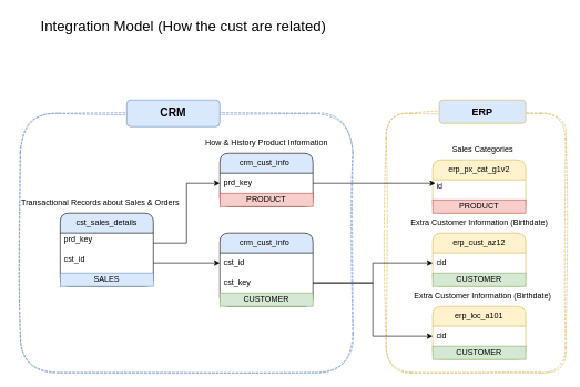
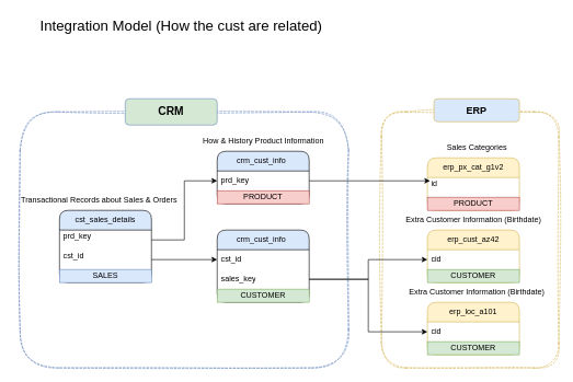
  <mxCell id="0" />
  <mxCell id="1" parent="0" />
  <mxCell id="2" value="" style="rounded=1;whiteSpace=wrap;html=1;strokeColor=#d6b656;align=center;verticalAlign=middle;fontFamily=Helvetica;fontSize=12;fontStyle=0;horizontal=1;fillColor=none;shadow=0;sketch=1;curveFitting=1;jiggle=2;dashed=1;arcSize=14;" parent="1" vertex="1"><mxGeometry x="580" y="170" width="270" height="390" as="geometry" /></mxCell>
  <mxCell id="3" value="" style="rounded=1;whiteSpace=wrap;html=1;strokeColor=#6c8ebf;align=center;verticalAlign=middle;fontFamily=Helvetica;fontSize=12;fontStyle=0;horizontal=1;fillColor=none;glass=1;sketch=1;curveFitting=1;jiggle=2;dashed=1;" parent="1" vertex="1"><mxGeometry x="30" y="170" width="500" height="390" as="geometry" /></mxCell>
  <mxCell id="4" value="&lt;font style=&quot;font-size: 22px;&quot;&gt;Integration Model (How the cust are related)&lt;/font&gt;" style="text;html=1;align=center;verticalAlign=middle;resizable=0;points=[];autosize=1;strokeColor=none;fillColor=none;" parent="1" vertex="1"><mxGeometry x="40" y="20" width="470" height="40" as="geometry" /></mxCell>
  <mxCell id="5" value="crm_cust_info&lt;span style=&quot;white-space: pre;&quot;&gt;&#09;&lt;/span&gt;" style="swimlane;fontStyle=0;childLayout=stackLayout;horizontal=1;startSize=30;horizontalStack=0;resizeParent=1;resizeParentMax=0;resizeLast=0;collapsible=1;marginBottom=0;whiteSpace=wrap;html=1;strokeColor=default;rounded=1;glass=0;shadow=0;swimlaneLine=1;fillColor=#dae8fc;" parent="1" vertex="1"><mxGeometry x="330" y="350" width="140" height="110" as="geometry" /></mxCell>
  <mxCell id="6" value="cst_id" style="text;strokeColor=none;fillColor=none;align=left;verticalAlign=middle;spacingLeft=4;spacingRight=4;overflow=hidden;points=[[0,0.5],[1,0.5]];portConstraint=eastwest;rotatable=0;whiteSpace=wrap;html=1;rounded=1;" parent="5" vertex="1"><mxGeometry y="30" width="140" height="30" as="geometry" /></mxCell>
- <mxCell id="7" value="cst_key" style="text;strokeColor=none;fillColor=none;align=left;verticalAlign=middle;spacingLeft=4;spacingRight=4;overflow=hidden;points=[[0,0.5],[1,0.5]];portConstraint=eastwest;rotatable=0;whiteSpace=wrap;html=1;rounded=1;" parent="5" vertex="1"><mxGeometry y="60" width="140" height="30" as="geometry" /></mxCell>
+ <mxCell id="7" value="sales_key" style="text;strokeColor=none;fillColor=none;align=left;verticalAlign=middle;spacingLeft=4;spacingRight=4;overflow=hidden;points=[[0,0.5],[1,0.5]];portConstraint=eastwest;rotatable=0;whiteSpace=wrap;html=1;rounded=1;" parent="5" vertex="1"><mxGeometry y="60" width="140" height="30" as="geometry" /></mxCell>
  <mxCell id="8" value="CUSTOMER" style="text;html=1;align=center;verticalAlign=middle;whiteSpace=wrap;rounded=0;fillColor=#d5e8d4;strokeColor=#82b366;" vertex="1" parent="5"><mxGeometry y="90" width="140" height="20" as="geometry" /></mxCell>
  <mxCell id="9" value="crm_cust_info&lt;span style=&quot;white-space: pre;&quot;&gt;&#09;&lt;/span&gt;" style="swimlane;fontStyle=0;childLayout=stackLayout;horizontal=1;startSize=30;horizontalStack=0;resizeParent=1;resizeParentMax=0;resizeLast=0;collapsible=1;marginBottom=0;whiteSpace=wrap;html=1;strokeColor=default;rounded=1;glass=0;shadow=0;swimlaneLine=1;fillColor=#dae8fc;" parent="1" vertex="1"><mxGeometry x="330" y="230" width="140" height="80" as="geometry" /></mxCell>
  <mxCell id="10" value="prd_key" style="text;strokeColor=none;fillColor=none;align=left;verticalAlign=middle;spacingLeft=4;spacingRight=4;overflow=hidden;points=[[0,0.5],[1,0.5]];portConstraint=eastwest;rotatable=0;whiteSpace=wrap;html=1;rounded=1;" parent="9" vertex="1"><mxGeometry y="30" width="140" height="30" as="geometry" /></mxCell>
  <mxCell id="11" value="PRODUCT" style="text;html=1;align=center;verticalAlign=middle;whiteSpace=wrap;rounded=0;fillColor=#f8cecc;strokeColor=#b85450;" vertex="1" parent="9"><mxGeometry y="60" width="140" height="20" as="geometry" /></mxCell>
  <mxCell id="12" value="How &amp;amp; History Product Information" style="text;html=1;align=center;verticalAlign=middle;resizable=0;points=[];autosize=1;strokeColor=none;fillColor=none;" parent="1" vertex="1"><mxGeometry x="290" y="200" width="220" height="30" as="geometry" /></mxCell>
  <mxCell id="13" value="cst_sales_details" style="swimlane;fontStyle=0;childLayout=stackLayout;horizontal=1;startSize=30;horizontalStack=0;resizeParent=1;resizeParentMax=0;resizeLast=0;collapsible=1;marginBottom=0;whiteSpace=wrap;html=1;strokeColor=default;rounded=1;glass=0;shadow=0;swimlaneLine=1;fillColor=#dae8fc;" parent="1" vertex="1"><mxGeometry x="90" y="320" width="140" height="110" as="geometry" /></mxCell>
  <mxCell id="14" value="prd_key&lt;div&gt;&lt;br&gt;&lt;/div&gt;" style="text;strokeColor=none;fillColor=none;align=left;verticalAlign=middle;spacingLeft=4;spacingRight=4;overflow=hidden;points=[[0,0.5],[1,0.5]];portConstraint=eastwest;rotatable=0;whiteSpace=wrap;html=1;rounded=1;" parent="13" vertex="1"><mxGeometry y="30" width="140" height="30" as="geometry" /></mxCell>
  <mxCell id="15" value="cst_id&lt;br&gt;&lt;div&gt;&lt;br&gt;&lt;/div&gt;" style="text;strokeColor=none;fillColor=none;align=left;verticalAlign=middle;spacingLeft=4;spacingRight=4;overflow=hidden;points=[[0,0.5],[1,0.5]];portConstraint=eastwest;rotatable=0;whiteSpace=wrap;html=1;rounded=1;" parent="13" vertex="1"><mxGeometry y="60" width="140" height="30" as="geometry" /></mxCell>
  <mxCell id="16" value="SALES" style="text;html=1;align=center;verticalAlign=middle;whiteSpace=wrap;rounded=0;fillColor=#dae8fc;strokeColor=#6c8ebf;" vertex="1" parent="13"><mxGeometry y="90" width="140" height="20" as="geometry" /></mxCell>
  <mxCell id="17" value="Transactional Records about Sales &amp;amp; Orders" style="text;html=1;align=center;verticalAlign=middle;resizable=0;points=[];autosize=1;strokeColor=none;fillColor=none;" parent="1" vertex="1"><mxGeometry x="20" y="290" width="260" height="30" as="geometry" /></mxCell>
  <mxCell id="18" style="edgeStyle=orthogonalEdgeStyle;rounded=0;orthogonalLoop=1;jettySize=auto;html=1;fontFamily=Helvetica;fontSize=12;fontColor=default;fontStyle=0;horizontal=1;" parent="1" source="15" target="6" edge="1"><mxGeometry relative="1" as="geometry" /></mxCell>
  <mxCell id="19" style="edgeStyle=orthogonalEdgeStyle;rounded=0;orthogonalLoop=1;jettySize=auto;html=1;entryX=0;entryY=0.5;entryDx=0;entryDy=0;fontFamily=Helvetica;fontSize=12;fontColor=default;fontStyle=0;horizontal=1;" parent="1" source="14" target="10" edge="1"><mxGeometry relative="1" as="geometry" /></mxCell>
- <mxCell id="20" value="erp_cust_az12" style="swimlane;fontStyle=0;childLayout=stackLayout;horizontal=1;startSize=30;horizontalStack=0;resizeParent=1;resizeParentMax=0;resizeLast=0;collapsible=1;marginBottom=0;whiteSpace=wrap;html=1;strokeColor=#d6b656;rounded=1;glass=0;shadow=0;swimlaneLine=1;fillColor=#fff2cc;" parent="1" vertex="1"><mxGeometry x="650" y="350" width="140" height="80" as="geometry" /></mxCell>
+ <mxCell id="20" value="erp_cust_az42" style="swimlane;fontStyle=0;childLayout=stackLayout;horizontal=1;startSize=30;horizontalStack=0;resizeParent=1;resizeParentMax=0;resizeLast=0;collapsible=1;marginBottom=0;whiteSpace=wrap;html=1;strokeColor=#d6b656;rounded=1;glass=0;shadow=0;swimlaneLine=1;fillColor=#fff2cc;" parent="1" vertex="1"><mxGeometry x="650" y="350" width="140" height="80" as="geometry" /></mxCell>
  <mxCell id="21" value="cid" style="text;strokeColor=none;fillColor=none;align=left;verticalAlign=middle;spacingLeft=4;spacingRight=4;overflow=hidden;points=[[0,0.5],[1,0.5]];portConstraint=eastwest;rotatable=0;whiteSpace=wrap;html=1;rounded=1;" parent="20" vertex="1"><mxGeometry y="30" width="140" height="30" as="geometry" /></mxCell>
  <mxCell id="22" value="CUSTOMER" style="text;html=1;align=center;verticalAlign=middle;whiteSpace=wrap;rounded=0;fillColor=#d5e8d4;strokeColor=#82b366;" vertex="1" parent="20"><mxGeometry y="60" width="140" height="20" as="geometry" /></mxCell>
  <mxCell id="23" value="Extra Customer Information (Birthdate)" style="text;html=1;align=center;verticalAlign=middle;resizable=0;points=[];autosize=1;strokeColor=none;fillColor=none;" parent="1" vertex="1"><mxGeometry x="605" y="320" width="230" height="30" as="geometry" /></mxCell>
  <mxCell id="24" value="erp_loc_a101" style="swimlane;fontStyle=0;childLayout=stackLayout;horizontal=1;startSize=30;horizontalStack=0;resizeParent=1;resizeParentMax=0;resizeLast=0;collapsible=1;marginBottom=0;whiteSpace=wrap;html=1;strokeColor=#d6b656;rounded=1;glass=0;shadow=0;swimlaneLine=1;fillColor=#fff2cc;" parent="1" vertex="1"><mxGeometry x="650" y="460" width="140" height="80" as="geometry" /></mxCell>
  <mxCell id="25" value="cid" style="text;strokeColor=none;fillColor=none;align=left;verticalAlign=middle;spacingLeft=4;spacingRight=4;overflow=hidden;points=[[0,0.5],[1,0.5]];portConstraint=eastwest;rotatable=0;whiteSpace=wrap;html=1;rounded=1;" parent="24" vertex="1"><mxGeometry y="30" width="140" height="30" as="geometry" /></mxCell>
  <mxCell id="26" value="CUSTOMER" style="text;html=1;align=center;verticalAlign=middle;whiteSpace=wrap;rounded=0;fillColor=#d5e8d4;strokeColor=#82b366;" vertex="1" parent="24"><mxGeometry y="60" width="140" height="20" as="geometry" /></mxCell>
  <mxCell id="27" value="Extra Customer Information (Birthdate)" style="text;html=1;align=center;verticalAlign=middle;resizable=0;points=[];autosize=1;strokeColor=none;fillColor=none;" parent="1" vertex="1"><mxGeometry x="610" y="430" width="230" height="30" as="geometry" /></mxCell>
  <mxCell id="28" value="erp_px_cat_g1v2" style="swimlane;fontStyle=0;childLayout=stackLayout;horizontal=1;startSize=30;horizontalStack=0;resizeParent=1;resizeParentMax=0;resizeLast=0;collapsible=1;marginBottom=0;whiteSpace=wrap;html=1;strokeColor=#d6b656;rounded=1;glass=0;shadow=0;swimlaneLine=1;fillColor=#fff2cc;" parent="1" vertex="1"><mxGeometry x="650" y="240" width="140" height="80" as="geometry" /></mxCell>
  <mxCell id="29" value="id&lt;div&gt;&lt;br&gt;&lt;/div&gt;" style="text;strokeColor=none;fillColor=none;align=left;verticalAlign=middle;spacingLeft=4;spacingRight=4;overflow=hidden;points=[[0,0.5],[1,0.5]];portConstraint=eastwest;rotatable=0;whiteSpace=wrap;html=1;rounded=1;" parent="28" vertex="1"><mxGeometry y="30" width="140" height="30" as="geometry" /></mxCell>
  <mxCell id="30" value="PRODUCT" style="text;html=1;align=center;verticalAlign=middle;whiteSpace=wrap;rounded=0;fillColor=#f8cecc;strokeColor=#b85450;" vertex="1" parent="28"><mxGeometry y="60" width="140" height="20" as="geometry" /></mxCell>
  <mxCell id="31" value="Sales Categories" style="text;html=1;align=center;verticalAlign=middle;resizable=0;points=[];autosize=1;strokeColor=none;fillColor=none;" parent="1" vertex="1"><mxGeometry x="660" y="210" width="130" height="30" as="geometry" /></mxCell>
  <mxCell id="32" style="edgeStyle=orthogonalEdgeStyle;rounded=0;orthogonalLoop=1;jettySize=auto;html=1;entryX=0.029;entryY=0.167;entryDx=0;entryDy=0;entryPerimeter=0;fontFamily=Helvetica;fontSize=12;fontColor=default;fontStyle=0;horizontal=1;" parent="1" source="10" target="29" edge="1"><mxGeometry relative="1" as="geometry" /></mxCell>
  <mxCell id="33" style="edgeStyle=orthogonalEdgeStyle;rounded=0;orthogonalLoop=1;jettySize=auto;html=1;fontFamily=Helvetica;fontSize=12;fontColor=default;fontStyle=0;horizontal=1;" parent="1" source="7" target="21" edge="1"><mxGeometry relative="1" as="geometry" /></mxCell>
  <mxCell id="34" style="edgeStyle=orthogonalEdgeStyle;rounded=0;orthogonalLoop=1;jettySize=auto;html=1;entryX=0;entryY=0.5;entryDx=0;entryDy=0;fontFamily=Helvetica;fontSize=12;fontColor=default;fontStyle=0;horizontal=1;" parent="1" source="7" target="25" edge="1"><mxGeometry relative="1" as="geometry" /></mxCell>
- <mxCell id="35" value="&lt;b&gt;&lt;font style=&quot;font-size: 17px;&quot;&gt;CRM&lt;/font&gt;&lt;/b&gt;" style="rounded=1;whiteSpace=wrap;html=1;strokeColor=#6c8ebf;align=center;verticalAlign=middle;fontFamily=Helvetica;fontSize=12;fontStyle=0;horizontal=1;fillColor=#dae8fc;" parent="1" vertex="1"><mxGeometry x="190" y="150" width="140" height="40" as="geometry" /></mxCell>
+ <mxCell id="35" value="&lt;b&gt;&lt;font style=&quot;font-size: 17px;&quot;&gt;CRM&lt;/font&gt;&lt;/b&gt;" style="rounded=1;whiteSpace=wrap;html=1;strokeColor=#6c8ebf;align=center;verticalAlign=middle;fontFamily=Helvetica;fontSize=12;fontStyle=0;horizontal=1;fillColor=#d5e8d4;" parent="1" vertex="1"><mxGeometry x="190" y="150" width="140" height="40" as="geometry" /></mxCell>
  <mxCell id="36" value="&lt;b&gt;&lt;font style=&quot;font-size: 15px;&quot;&gt;ERP&lt;/font&gt;&lt;/b&gt;" style="rounded=1;whiteSpace=wrap;html=1;strokeColor=#d6b656;align=center;verticalAlign=middle;fontFamily=Helvetica;fontSize=12;fontStyle=0;horizontal=1;fillColor=#dae8fc;" parent="1" vertex="1"><mxGeometry x="660" y="150" width="130" height="35" as="geometry" /></mxCell>
